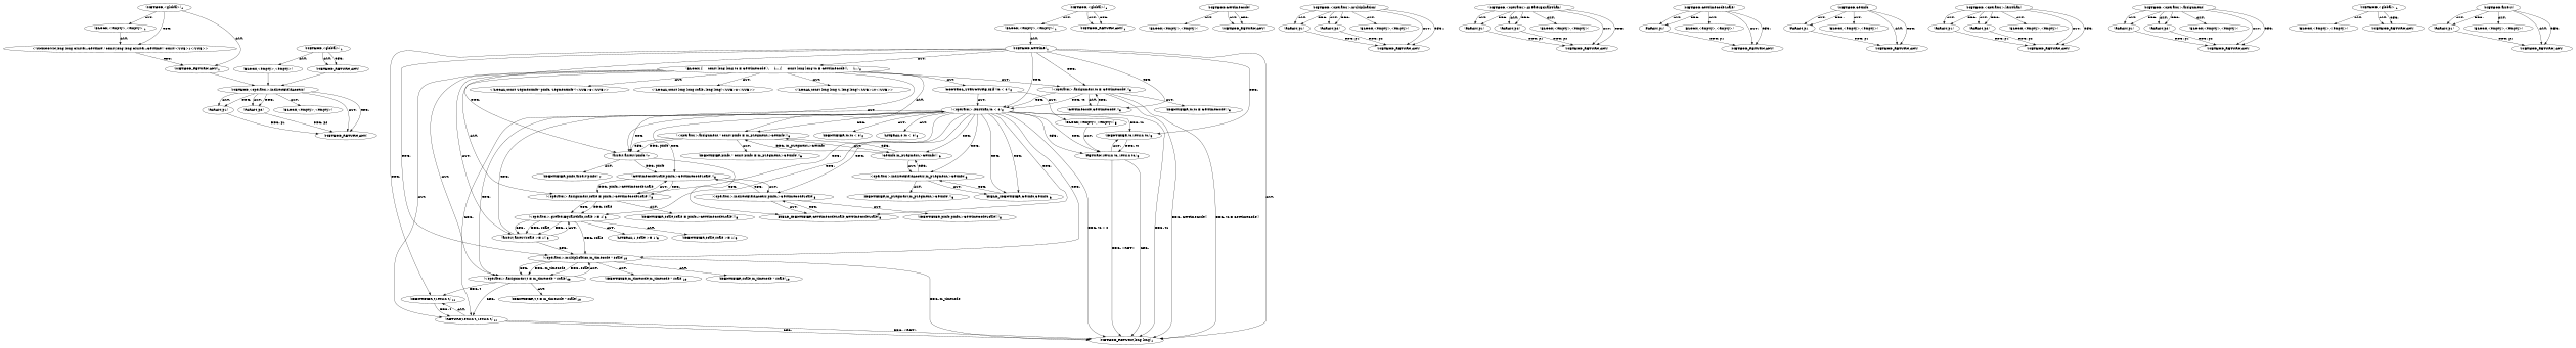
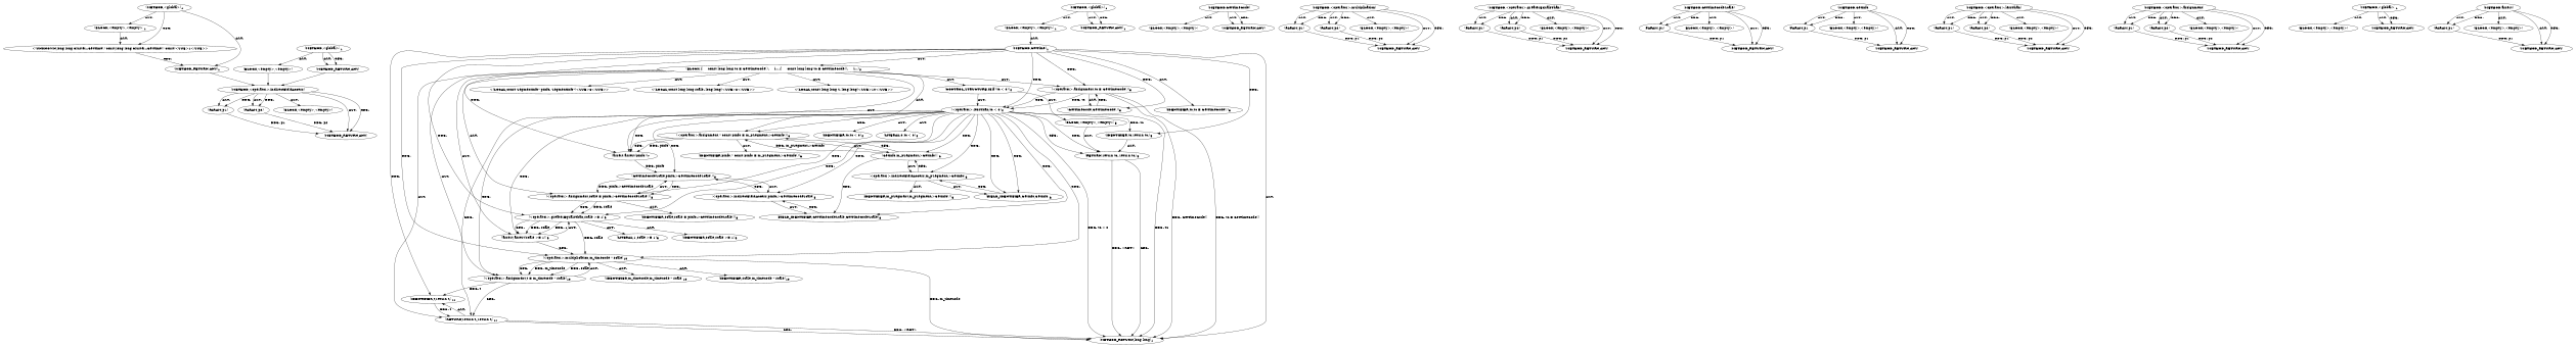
  digraph {
    n1 [label=<(METHOD,&lt;operator&gt;.indirectFieldAccess)>]
    n2 [label=<(PARAM,p1)>]
    n3 [label=<(PARAM,p2)>]
    n4 [label=<(BLOCK,&lt;empty&gt;,&lt;empty&gt;)>]
    n5 [label=<(METHOD_RETURN,ANY)>]
    n6 [label=<(METHOD,&lt;global&gt;)<SUB>1</SUB>>]
    n7 [label=<(BLOCK,&lt;empty&gt;,&lt;empty&gt;)<SUB>1</SUB>>]
    n8 [label=<(METHOD_RETURN,ANY)<SUB>1</SUB>>]
    n9 [label=<(METHOD,GetTime)<SUB>1</SUB>>]
    n10 [label=<(BLOCK,{     const long long tc = GetTimeCode();     i...,{     const long long tc = GetTimeCode();     i...)<SUB>2</SUB>>]
    n11 [label=<(&lt;operator&gt;.assignment,tc = GetTimeCode())<SUB>3</SUB>>]
    n12 [label=<(GetTimeCode,GetTimeCode())<SUB>3</SUB>>]
    n13 [label=<(&lt;operator&gt;.lessThan,tc &lt; 0)<SUB>4</SUB>>]
    n14 [label=<(IDENTIFIER,tc,return tc;)<SUB>5</SUB>>]
    n15 [label=<(assert,assert(pInfo))<SUB>7</SUB>>]
    n16 [label=<(&lt;operator&gt;.greaterEqualsThan,scale &gt;= 1)<SUB>9</SUB>>]
    n17 [label=<(&lt;operator&gt;.multiplication,m_timecode * scale)<SUB>10</SUB>>]
    n18 [label=<(IDENTIFIER,t,return t;)<SUB>11</SUB>>]
    n19 [label=<(METHOD_RETURN,long long)<SUB>1</SUB>>]
    n20 [label=<(CONTROL_STRUCTURE,IF,if (tc &lt; 0))<SUB>4</SUB>>]
    n21 [label="<(LOCAL,const SegmentInfo* pInfo: SegmentInfo*)<SUB>6</SUB>>"]
    n22 [label=<(&lt;operator&gt;.assignment,* const pInfo = m_pSegment-&gt;GetInfo())<SUB>6</SUB>>]
    n23 [label="<(LOCAL,const long long scale: long long)<SUB>8</SUB>>"]
    n24 [label=<(&lt;operator&gt;.assignment,scale = pInfo-&gt;GetTimeCodeScale())<SUB>8</SUB>>]
    n25 [label=<(assert,assert(scale &gt;= 1))<SUB>9</SUB>>]
    n26 [label="<(LOCAL,const long long t: long long)<SUB>10</SUB>>"]
-   n27 [label=<(&lt;operator&gt;.assignment,t = m_timecode * scale)<SUB>40</SUB>>]
+   n27 [label=<(&lt;operator&gt;.assignment,t = m_timecode * scale)<SUB>10</SUB>>]
    n28 [label=<(RETURN,return t;,return t;)<SUB>11</SUB>>]
    n29 [label=<(IDENTIFIER,tc,tc = GetTimeCode())<SUB>3</SUB>>]
    n30 [label=<(IDENTIFIER,tc,tc &lt; 0)<SUB>4</SUB>>]
    n31 [label=<(LITERAL,0,tc &lt; 0)<SUB>4</SUB>>]
    n32 [label=<(RETURN,return tc;,return tc;)<SUB>5</SUB>>]
    n33 [label=<(GetInfo,m_pSegment-&gt;GetInfo())<SUB>6</SUB>>]
    n34 [label=<(&lt;operator&gt;.indirectFieldAccess,m_pSegment-&gt;GetInfo)<SUB>6</SUB>>]
    n35 [label=<(FIELD_IDENTIFIER,GetInfo,GetInfo)<SUB>6</SUB>>]
    n36 [label=<(GetTimeCodeScale,pInfo-&gt;GetTimeCodeScale())<SUB>8</SUB>>]
    n37 [label=<(&lt;operator&gt;.indirectFieldAccess,pInfo-&gt;GetTimeCodeScale)<SUB>8</SUB>>]
    n38 [label=<(FIELD_IDENTIFIER,GetTimeCodeScale,GetTimeCodeScale)<SUB>8</SUB>>]
-   n39 [label=<(IDENTIFIER,pInfo,assert(pInfo))<SUB>7</SUB>>]
    n40 [label=<(IDENTIFIER,scale,scale &gt;= 1)<SUB>9</SUB>>]
    n41 [label=<(LITERAL,1,scale &gt;= 1)<SUB>9</SUB>>]
    n42 [label=<(IDENTIFIER,m_timecode,m_timecode * scale)<SUB>10</SUB>>]
    n43 [label=<(IDENTIFIER,scale,m_timecode * scale)<SUB>10</SUB>>]
    n44 [label=<(BLOCK,&lt;empty&gt;,&lt;empty&gt;)<SUB>5</SUB>>]
    n45 [label=<(IDENTIFIER,pInfo,* const pInfo = m_pSegment-&gt;GetInfo())<SUB>6</SUB>>]
    n46 [label=<(IDENTIFIER,scale,scale = pInfo-&gt;GetTimeCodeScale())<SUB>8</SUB>>]
-   n47 [label=<(IDENTIFIER,t,t = m_timecode * scale)<SUB>10</SUB>>]
    n48 [label=<(IDENTIFIER,m_pSegment,m_pSegment-&gt;GetInfo())<SUB>6</SUB>>]
-   n49 [label=<(IDENTIFIER,pInfo,pInfo-&gt;GetTimeCodeScale())<SUB>8</SUB>>]
    n50 [label=<(METHOD,GetTimeCode)>]
    n51 [label=<(BLOCK,&lt;empty&gt;,&lt;empty&gt;)>]
    n52 [label=<(METHOD_RETURN,ANY)>]
    n53 [label=<(METHOD,&lt;operator&gt;.multiplication)>]
    n54 [label=<(PARAM,p1)>]
    n55 [label=<(PARAM,p2)>]
    n56 [label=<(BLOCK,&lt;empty&gt;,&lt;empty&gt;)>]
    n57 [label=<(METHOD_RETURN,ANY)>]
    n58 [label=<(METHOD,&lt;operator&gt;.greaterEqualsThan)>]
    n59 [label=<(PARAM,p1)>]
    n60 [label=<(PARAM,p2)>]
    n61 [label=<(BLOCK,&lt;empty&gt;,&lt;empty&gt;)>]
    n62 [label=<(METHOD_RETURN,ANY)>]
    n63 [label=<(METHOD,GetTimeCodeScale)>]
    n64 [label=<(PARAM,p1)>]
    n65 [label=<(BLOCK,&lt;empty&gt;,&lt;empty&gt;)>]
    n66 [label=<(METHOD_RETURN,ANY)>]
    n67 [label=<(METHOD,GetInfo)>]
    n68 [label=<(PARAM,p1)>]
    n69 [label=<(BLOCK,&lt;empty&gt;,&lt;empty&gt;)>]
    n70 [label=<(METHOD_RETURN,ANY)>]
    n71 [label=<(METHOD,&lt;operator&gt;.lessThan)>]
    n72 [label=<(PARAM,p1)>]
    n73 [label=<(PARAM,p2)>]
    n74 [label=<(BLOCK,&lt;empty&gt;,&lt;empty&gt;)>]
    n75 [label=<(METHOD_RETURN,ANY)>]
    n76 [label=<(METHOD,&lt;operator&gt;.assignment)>]
    n77 [label=<(PARAM,p1)>]
    n78 [label=<(PARAM,p2)>]
    n79 [label=<(BLOCK,&lt;empty&gt;,&lt;empty&gt;)>]
    n80 [label=<(METHOD_RETURN,ANY)>]
    n81 [label=<(METHOD,&lt;global&gt;)<SUB>1</SUB>>]
    n82 [label=<(BLOCK,&lt;empty&gt;,&lt;empty&gt;)>]
    n83 [label=<(METHOD_RETURN,ANY)>]
    n84 [label=<(METHOD,assert)>]
    n85 [label=<(PARAM,p1)>]
    n86 [label=<(BLOCK,&lt;empty&gt;,&lt;empty&gt;)>]
    n87 [label=<(METHOD_RETURN,ANY)>]
    n88 [label=<(METHOD,&lt;global&gt;)<SUB>1</SUB>>]
    n89 [label=<(BLOCK,&lt;empty&gt;,&lt;empty&gt;)<SUB>1</SUB>>]
    n90 [label="<(UNKNOWN,long long Cluster::GetTime() const,long long Cluster::GetTime() const)<SUB>1</SUB>>"]
    n91 [label=<(METHOD_RETURN,ANY)<SUB>1</SUB>>]
    n92 [label=<(METHOD,&lt;global&gt;)<SUB>1</SUB>>]
    n93 [label=<(BLOCK,&lt;empty&gt;,&lt;empty&gt;)>]
    n94 [label=<(METHOD_RETURN,ANY)>]
    n1 -> n2 [label="AST: "]
    n1 -> n2 [label="DDG: "]
    n1 -> n3 [label="AST: "]
    n1 -> n3 [label="DDG: "]
    n1 -> n4 [label="AST: "]
    n1 -> n5 [label="AST: "]
    n1 -> n5 [label="CFG: "]
    n2 -> n5 [label="DDG: p1"]
    n3 -> n5 [label="DDG: p2"]
    n6 -> n7 [label="AST: "]
    n6 -> n8 [label="AST: "]
    n6 -> n8 [label="CFG: "]
    n7 -> n9 [label="AST: "]
    n9 -> n10 [label="AST: "]
    n9 -> n11 [label="DDG: "]
-   n9 -> n12 [label="CFG: "]
+   n9 -> n12 [label="DDG: "]
    n9 -> n13 [label="DDG: "]
    n9 -> n14 [label="DDG: "]
    n9 -> n15 [label="DDG: "]
+   n9 -> n16 [label="DDG: "]
    n9 -> n17 [label="DDG: "]
    n9 -> n18 [label="DDG: "]
    n9 -> n19 [label="AST: "]
    n10 -> n11 [label="AST: "]
    n10 -> n15 [label="AST: "]
    n10 -> n20 [label="AST: "]
    n10 -> n21 [label="AST: "]
    n10 -> n22 [label="AST: "]
    n10 -> n23 [label="AST: "]
    n10 -> n24 [label="AST: "]
    n10 -> n25 [label="AST: "]
    n10 -> n26 [label="AST: "]
    n10 -> n27 [label="AST: "]
    n10 -> n28 [label="AST: "]
    n11 -> n12 [label="AST: "]
    n11 -> n13 [label="CFG: "]
    n11 -> n13 [label="DDG: tc"]
    n11 -> n19 [label="DDG: GetTimeCode()"]
    n11 -> n19 [label="DDG: tc = GetTimeCode()"]
-   n11 -> n29 [label="AST: "]
+   n9 -> n29 [label="AST: "]
    n12 -> n11 [label="CFG: "]
    n13 -> n14 [label="DDG: tc"]
    n13 -> n15 [label="CDG: "]
    n13 -> n16 [label="CDG: "]
    n13 -> n17 [label="CDG: "]
    n13 -> n19 [label="DDG: tc"]
    n13 -> n19 [label="DDG: tc &lt; 0"]
    n13 -> n22 [label="CDG: "]
    n13 -> n24 [label="CDG: "]
-   n25 -> n13 [label="CDG: "]
+   n13 -> n25 [label="CDG: "]
    n13 -> n27 [label="CDG: "]
    n13 -> n28 [label="CDG: "]
    n13 -> n30 [label="AST: "]
    n13 -> n31 [label="AST: "]
    n13 -> n32 [label="CFG: "]
    n13 -> n32 [label="CDG: "]
    n13 -> n33 [label="CDG: "]
    n13 -> n34 [label="CDG: "]
    n13 -> n35 [label="CFG: "]
    n13 -> n35 [label="CDG: "]
    n13 -> n36 [label="CDG: "]
    n13 -> n37 [label="CDG: "]
    n13 -> n38 [label="CDG: "]
-   n14 -> n32 [label="DDG: tc"]
+   n14 -> n32 [label="AST: "]
    n15 -> n36 [label="DDG: pInfo"]
-   n15 -> n38 [label="CFG: "]
-   n15 -> n39 [label="AST: "]
+   n33 -> n38 [label="CFG: "]
    n16 -> n17 [label="DDG: scale"]
    n16 -> n25 [label="CFG: "]
    n16 -> n25 [label="DDG: scale"]
    n16 -> n25 [label="DDG: 1"]
    n16 -> n40 [label="AST: "]
    n16 -> n41 [label="AST: "]
    n17 -> n19 [label="DDG: m_timecode"]
    n17 -> n27 [label="CFG: "]
    n17 -> n27 [label="DDG: m_timecode"]
    n17 -> n27 [label="DDG: scale"]
    n17 -> n42 [label="AST: "]
    n17 -> n43 [label="AST: "]
    n18 -> n28 [label="DDG: t"]
    n20 -> n13 [label="AST: "]
    n20 -> n44 [label="AST: "]
    n22 -> n15 [label="CFG: "]
    n22 -> n15 [label="DDG: pInfo"]
    n22 -> n33 [label="AST: "]
    n22 -> n45 [label="AST: "]
    n24 -> n16 [label="CFG: "]
    n24 -> n16 [label="DDG: scale"]
    n24 -> n36 [label="AST: "]
    n24 -> n46 [label="AST: "]
    n25 -> n16 [label="AST: "]
    n25 -> n17 [label="CFG: "]
    n27 -> n17 [label="AST: "]
    n27 -> n18 [label="DDG: t"]
    n27 -> n28 [label="CFG: "]
-   n27 -> n47 [label="AST: "]
    n28 -> n18 [label="AST: "]
    n28 -> n19 [label="CFG: "]
    n28 -> n19 [label="DDG: &lt;RET&gt;"]
-   n32 -> n14 [label="AST: "]
    n32 -> n19 [label="CFG: "]
    n32 -> n19 [label="DDG: &lt;RET&gt;"]
    n33 -> n22 [label="CFG: "]
    n33 -> n22 [label="DDG: m_pSegment-&gt;GetInfo"]
    n33 -> n34 [label="AST: "]
    n34 -> n33 [label="CFG: "]
    n34 -> n35 [label="AST: "]
    n34 -> n48 [label="AST: "]
    n35 -> n34 [label="CFG: "]
    n36 -> n24 [label="CFG: "]
    n36 -> n24 [label="DDG: pInfo-&gt;GetTimeCodeScale"]
    n36 -> n37 [label="AST: "]
    n37 -> n36 [label="CFG: "]
    n37 -> n38 [label="AST: "]
-   n37 -> n49 [label="AST: "]
    n38 -> n37 [label="CFG: "]
    n44 -> n32 [label="AST: "]
    n50 -> n51 [label="AST: "]
    n50 -> n52 [label="AST: "]
    n50 -> n52 [label="CFG: "]
    n53 -> n54 [label="AST: "]
    n53 -> n54 [label="DDG: "]
    n53 -> n55 [label="AST: "]
    n53 -> n55 [label="DDG: "]
    n53 -> n56 [label="AST: "]
    n53 -> n57 [label="AST: "]
    n53 -> n57 [label="CFG: "]
    n54 -> n57 [label="DDG: p1"]
    n55 -> n57 [label="DDG: p2"]
    n58 -> n59 [label="AST: "]
    n58 -> n59 [label="DDG: "]
    n58 -> n60 [label="AST: "]
    n58 -> n60 [label="DDG: "]
    n58 -> n61 [label="AST: "]
    n58 -> n62 [label="AST: "]
    n58 -> n62 [label="CFG: "]
    n59 -> n62 [label="DDG: p1"]
    n60 -> n62 [label="DDG: p2"]
    n63 -> n64 [label="AST: "]
    n63 -> n64 [label="DDG: "]
    n63 -> n65 [label="AST: "]
    n63 -> n66 [label="AST: "]
    n63 -> n66 [label="CFG: "]
    n64 -> n66 [label="DDG: p1"]
    n67 -> n68 [label="AST: "]
    n67 -> n68 [label="DDG: "]
    n67 -> n69 [label="AST: "]
    n67 -> n70 [label="AST: "]
    n67 -> n70 [label="CFG: "]
    n68 -> n70 [label="DDG: p1"]
    n71 -> n72 [label="AST: "]
    n71 -> n72 [label="DDG: "]
    n71 -> n73 [label="AST: "]
    n71 -> n73 [label="DDG: "]
    n71 -> n74 [label="AST: "]
    n71 -> n75 [label="AST: "]
    n71 -> n75 [label="CFG: "]
    n72 -> n75 [label="DDG: p1"]
    n73 -> n75 [label="DDG: p2"]
    n76 -> n77 [label="AST: "]
    n76 -> n77 [label="DDG: "]
    n76 -> n78 [label="AST: "]
    n76 -> n78 [label="DDG: "]
    n76 -> n79 [label="AST: "]
    n76 -> n80 [label="AST: "]
    n76 -> n80 [label="CFG: "]
    n77 -> n80 [label="DDG: p1"]
    n78 -> n80 [label="DDG: p2"]
    n81 -> n82 [label="AST: "]
    n81 -> n83 [label="AST: "]
    n81 -> n83 [label="CFG: "]
    n84 -> n85 [label="AST: "]
    n84 -> n85 [label="DDG: "]
    n84 -> n86 [label="AST: "]
    n84 -> n87 [label="AST: "]
    n84 -> n87 [label="CFG: "]
    n85 -> n87 [label="DDG: p1"]
    n88 -> n89 [label="AST: "]
    n88 -> n90 [label="CFG: "]
    n88 -> n91 [label="AST: "]
    n89 -> n90 [label="AST: "]
    n90 -> n91 [label="CFG: "]
    n91 -> n1
    n92 -> n93 [label="AST: "]
    n92 -> n94 [label="AST: "]
    n92 -> n94 [label="CFG: "]
    n93 -> n1
    n94 -> n1
  }
